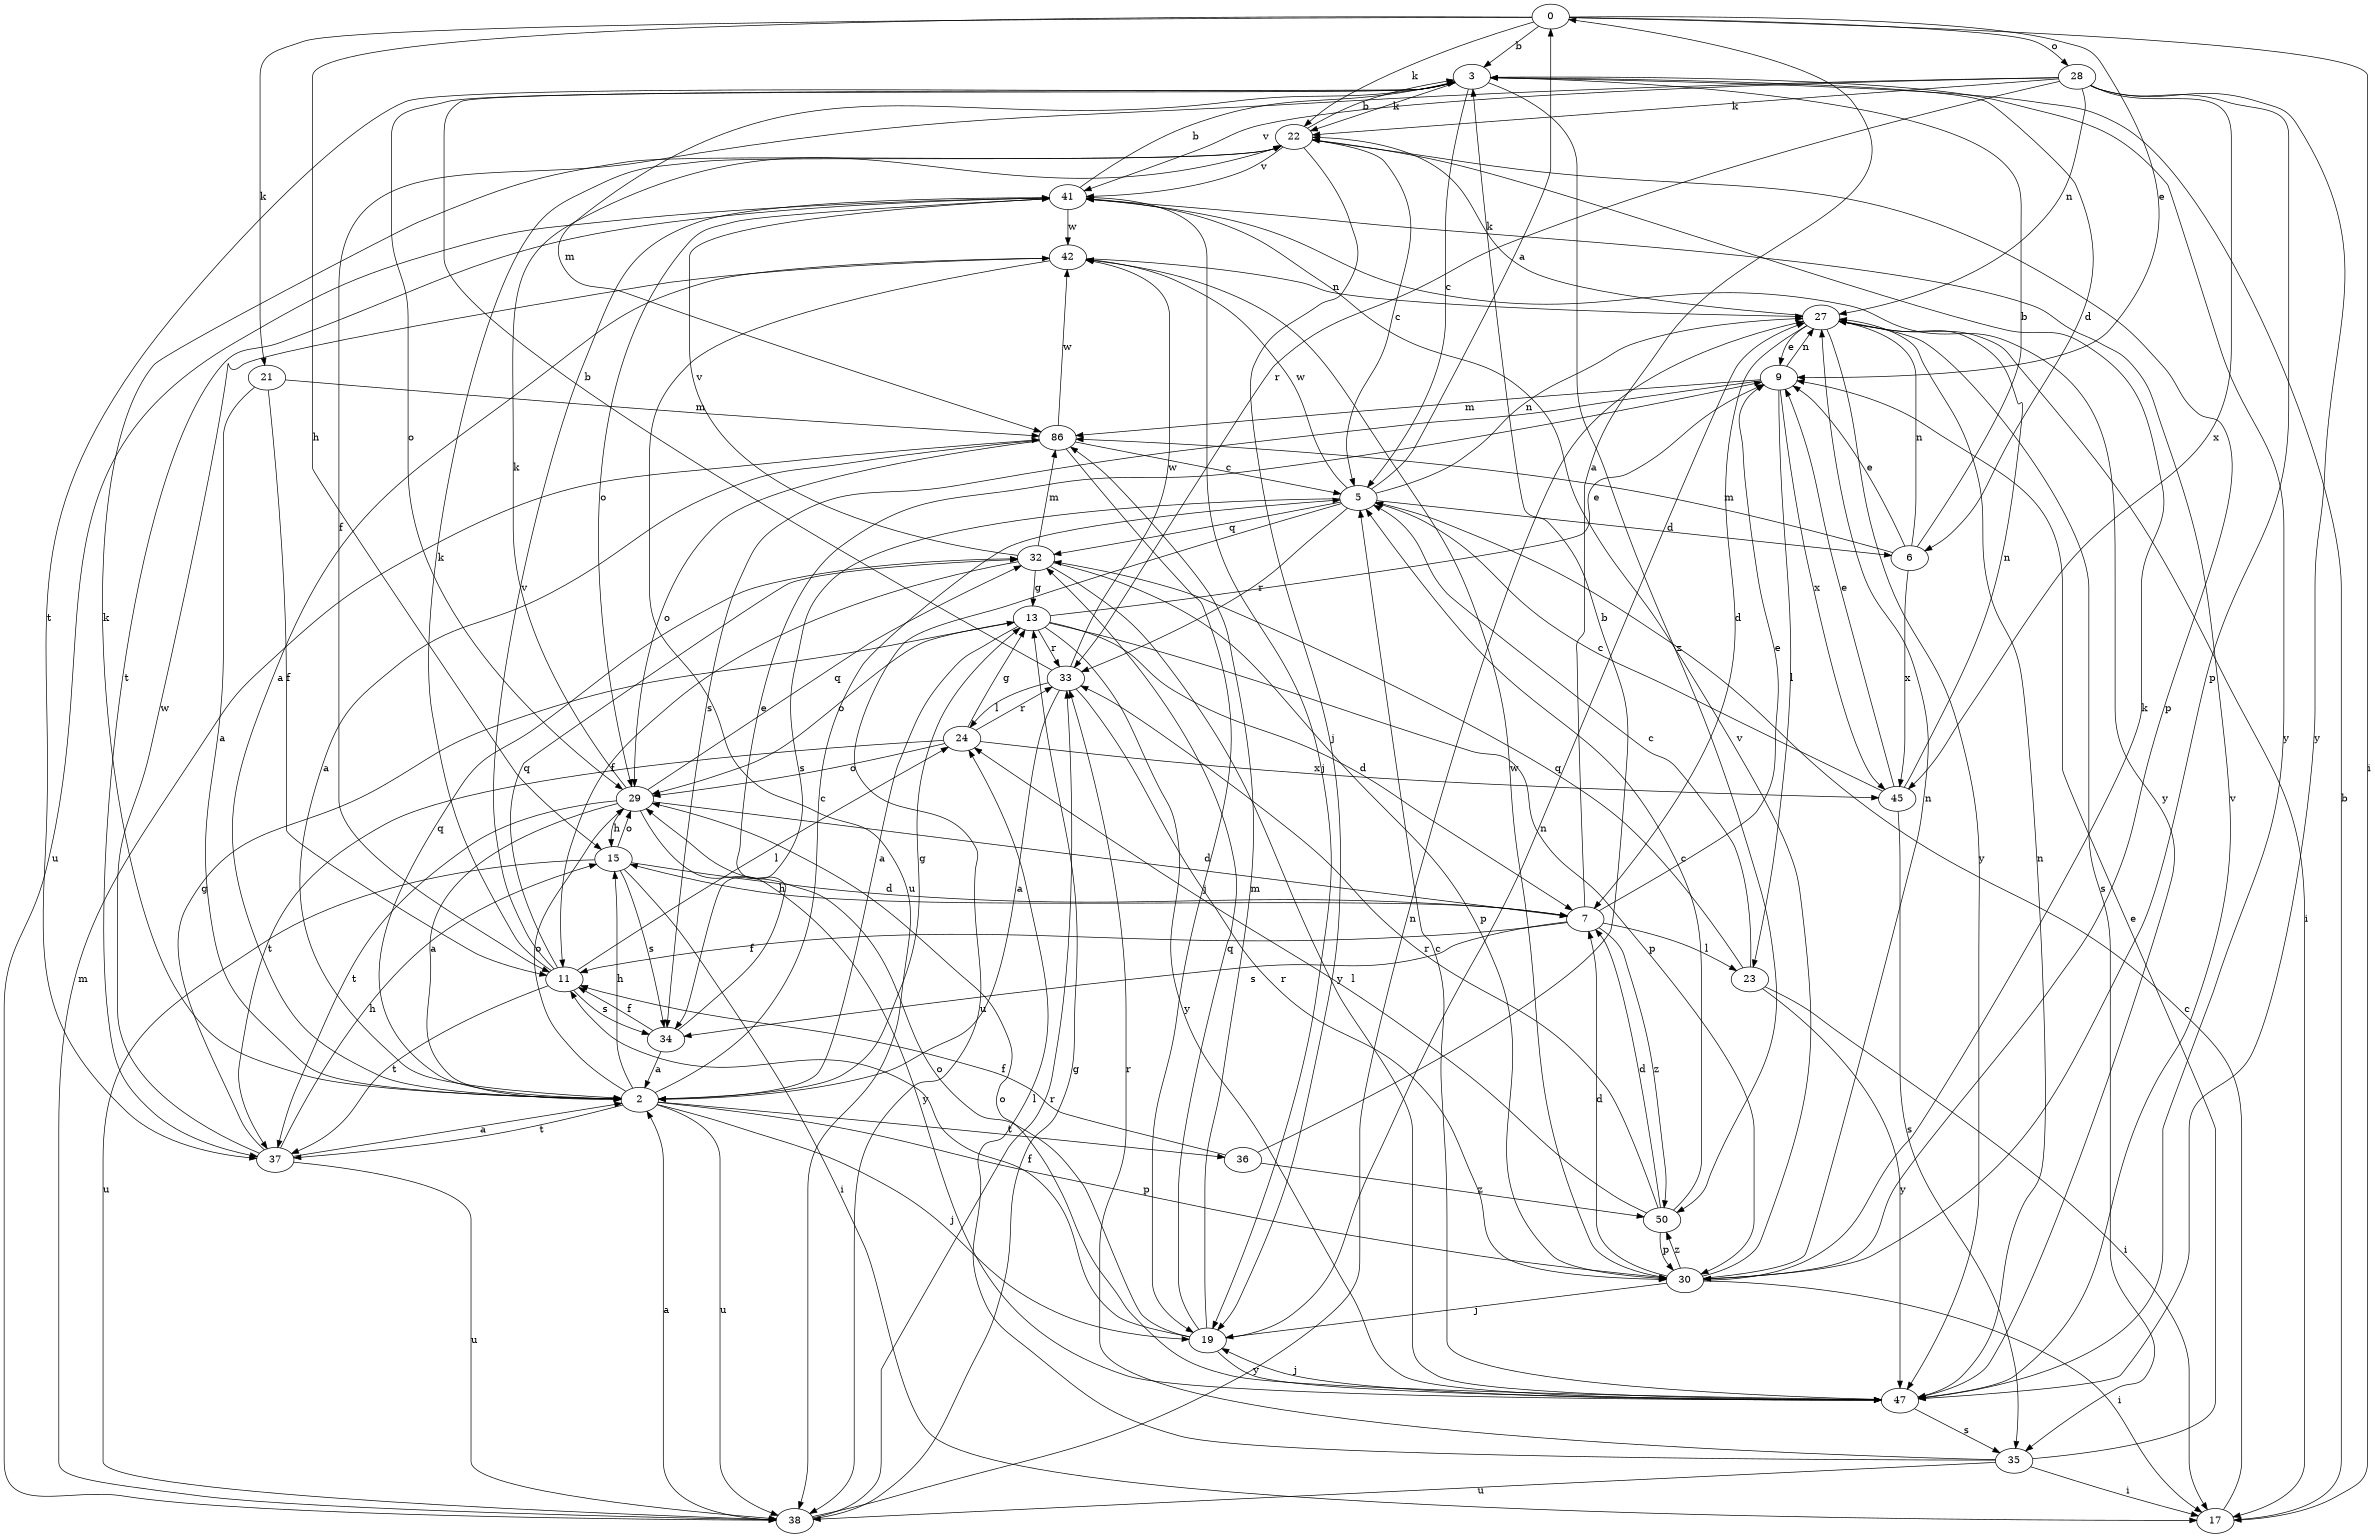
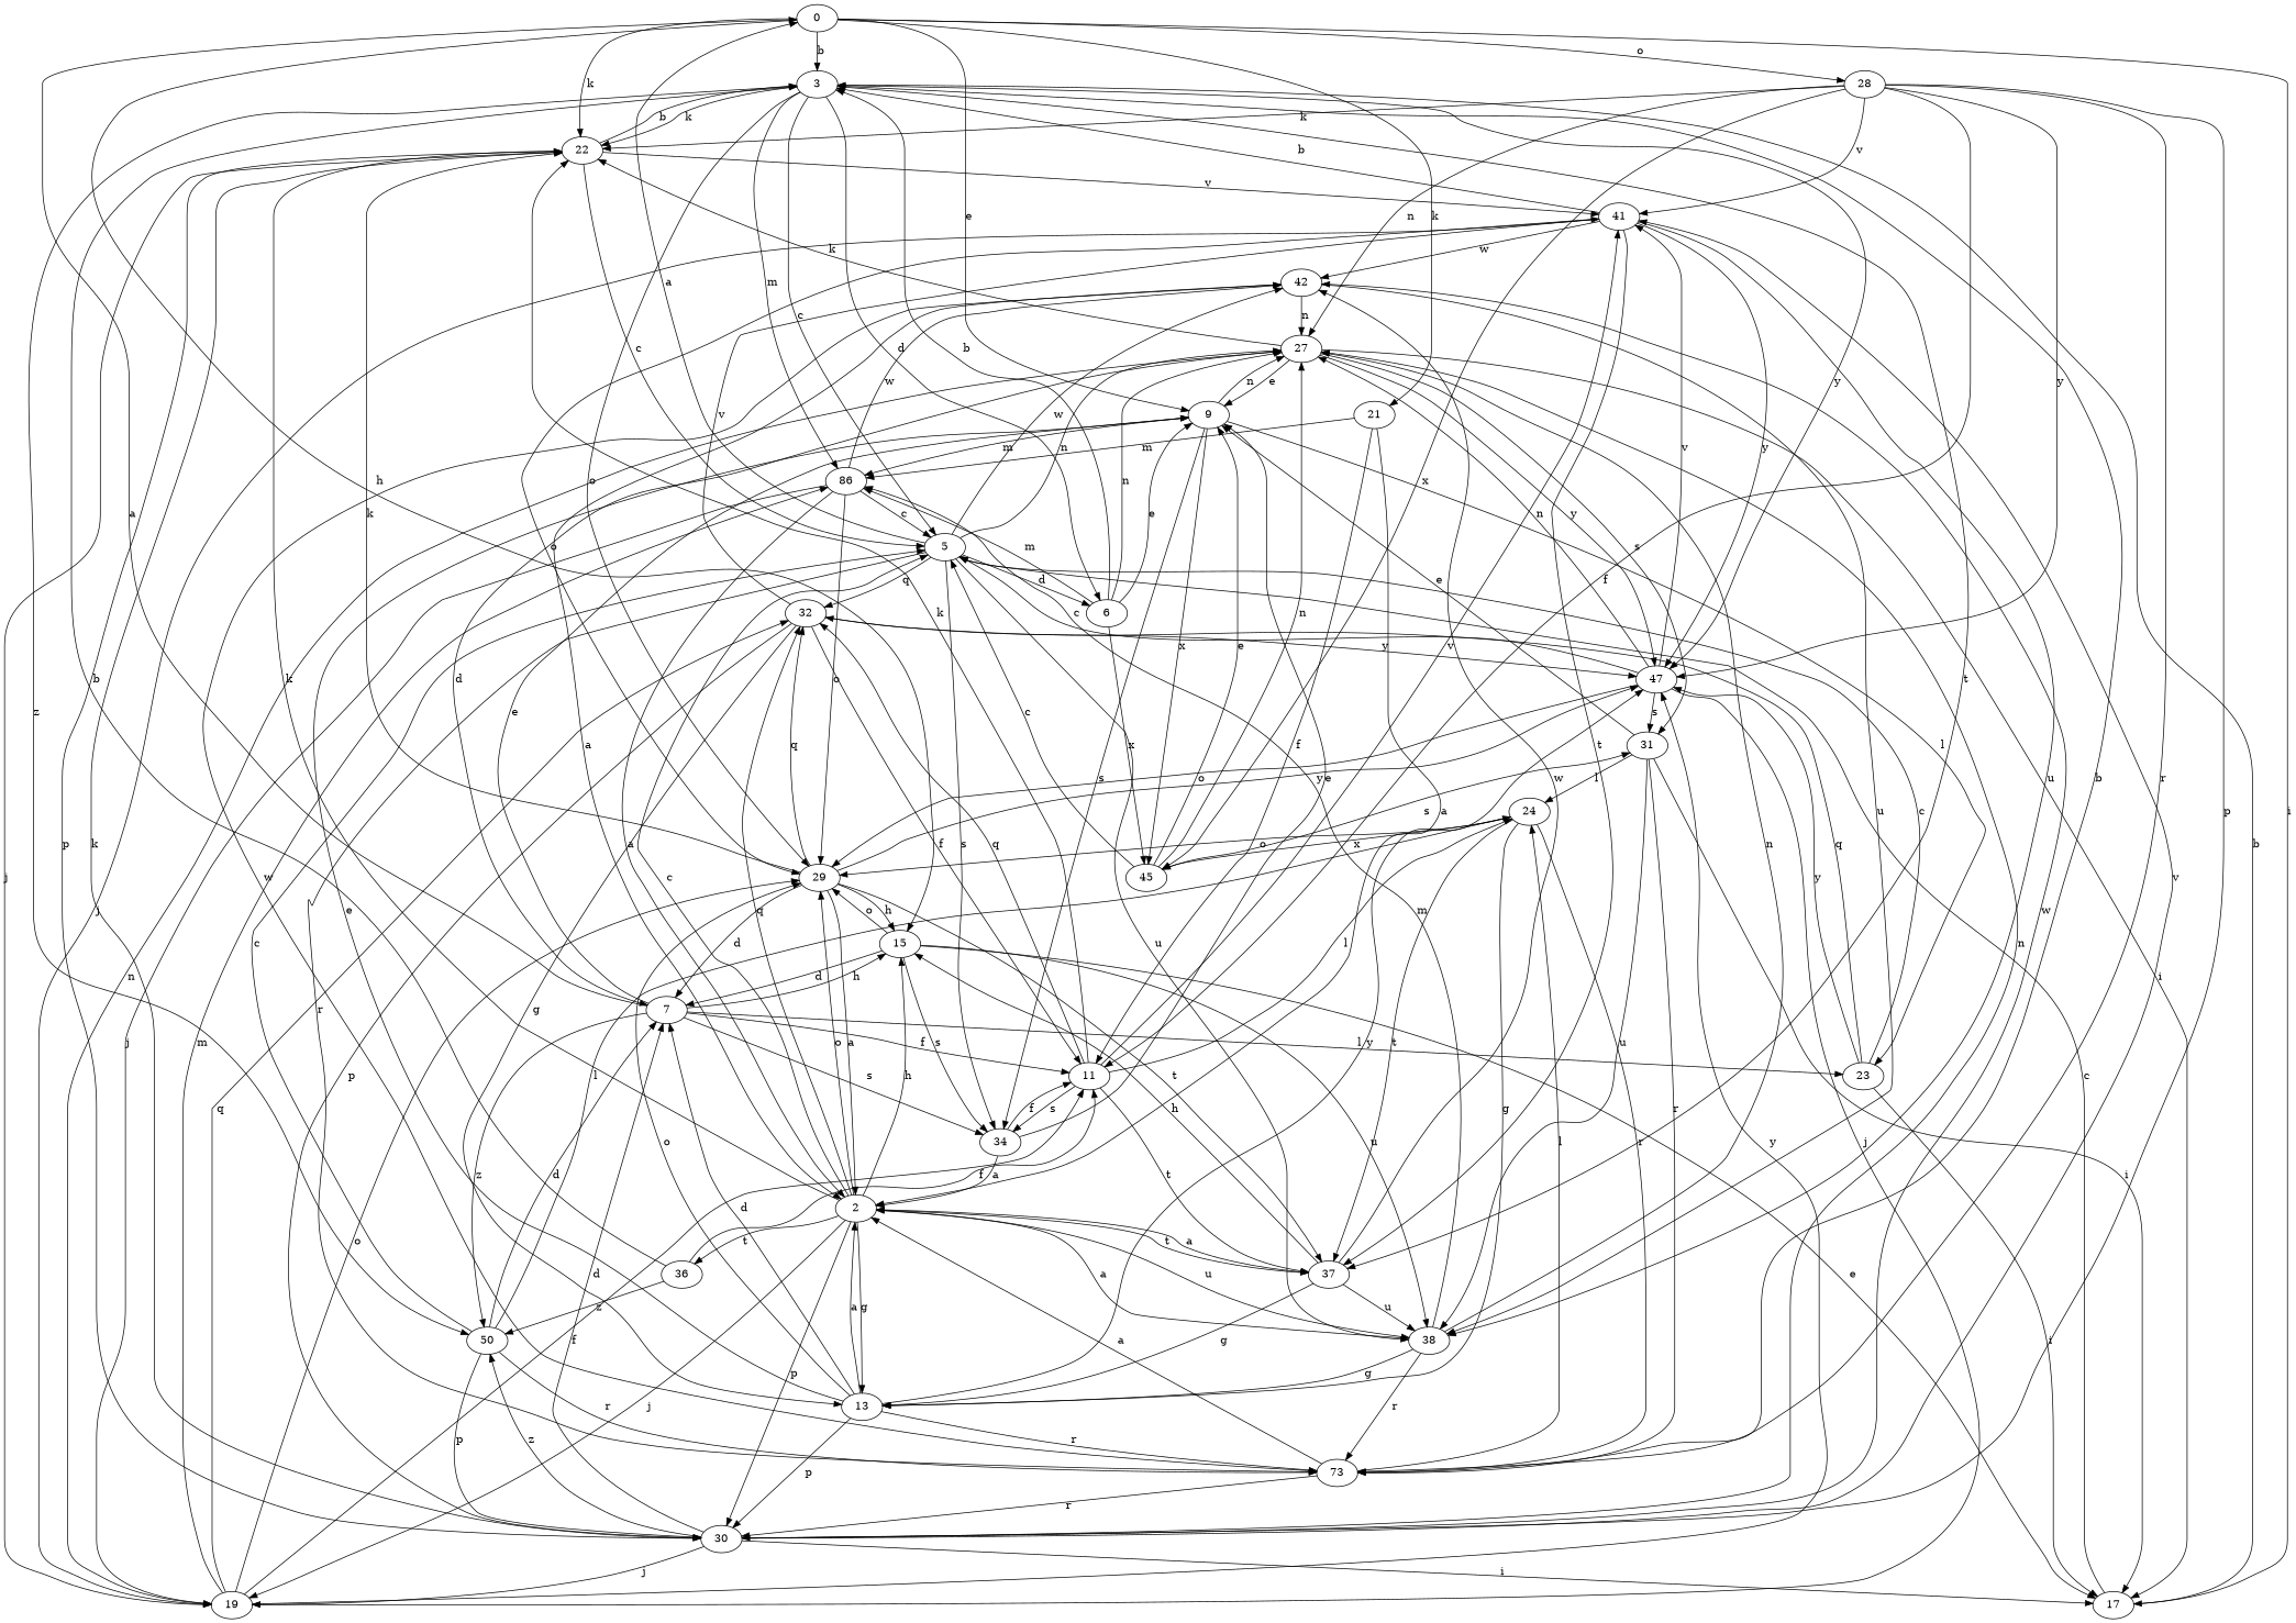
  strict digraph {
    0
    3
    9
    15
    17
    21
    22
    28
    5
    29
    37
    6
    n13 [label=86]
    47
    50
    27
    34
    45
    23
    38
    7
    2
    11
    19
    30
    41
-   33
+   33 [label=73]
    13
    32
    36
    42
-   35
+   35 [label=31]
    24
    0 -> 3 [label=b]
    0 -> 9 [label=e]
    0 -> 15 [label=h]
    0 -> 17 [label=i]
    0 -> 21 [label=k]
    0 -> 22 [label=k]
    0 -> 28 [label=o]
    3 -> 22 [label=k]
    3 -> 5 [label=c]
    3 -> 29 [label=o]
    3 -> 37 [label=t]
    3 -> 6 [label=d]
    3 -> n13 [label=m]
    3 -> 47 [label=y]
    3 -> 50 [label=z]
    9 -> n13 [label=m]
    9 -> 27 [label=n]
    9 -> 34 [label=s]
    9 -> 45 [label=x]
    9 -> 23 [label=l]
-   15 -> 17 [label=i]
+   15 -> 17 [label=e]
    15 -> 29 [label=o]
    15 -> 34 [label=s]
    15 -> 38 [label=u]
    15 -> 7 [label=d]
    17 -> 3 [label=b]
    17 -> 5 [label=c]
    21 -> n13 [label=m]
    21 -> 2 [label=a]
    21 -> 11 [label=f]
    22 -> 3 [label=b]
    22 -> 5 [label=c]
    22 -> 19 [label=j]
    22 -> 30 [label=p]
    22 -> 41 [label=v]
    28 -> 22 [label=k]
    28 -> 47 [label=y]
    28 -> 27 [label=n]
    28 -> 45 [label=x]
    28 -> 11 [label=f]
    28 -> 30 [label=p]
    28 -> 41 [label=v]
    28 -> 33 [label=r]
    5 -> 0 [label=a]
    5 -> 6 [label=d]
    5 -> 27 [label=n]
    5 -> 34 [label=s]
    5 -> 38 [label=u]
    5 -> 33 [label=r]
    5 -> 32 [label=q]
    5 -> 42 [label=w]
    29 -> 15 [label=h]
    29 -> 22 [label=k]
    29 -> 37 [label=t]
    29 -> 47 [label=y]
    29 -> 7 [label=d]
    29 -> 2 [label=a]
    29 -> 32 [label=q]
    37 -> 15 [label=h]
    37 -> 38 [label=u]
    37 -> 2 [label=a]
    37 -> 13 [label=g]
    37 -> 42 [label=w]
    6 -> 3 [label=b]
    6 -> 9 [label=e]
    6 -> n13 [label=m]
    6 -> 27 [label=n]
    6 -> 45 [label=x]
    n13 -> 5 [label=c]
    n13 -> 29 [label=o]
    n13 -> 2 [label=a]
    n13 -> 19 [label=j]
    n13 -> 42 [label=w]
    47 -> 5 [label=c]
    47 -> 29 [label=o]
    47 -> 27 [label=n]
    47 -> 19 [label=j]
    47 -> 41 [label=v]
    47 -> 35 [label=s]
    50 -> 5 [label=c]
    50 -> 7 [label=d]
    50 -> 30 [label=p]
    50 -> 33 [label=r]
    50 -> 24 [label=l]
    27 -> 9 [label=e]
    27 -> 17 [label=i]
    27 -> 22 [label=k]
    27 -> 47 [label=y]
    27 -> 7 [label=d]
    27 -> 35 [label=s]
    34 -> 9 [label=e]
    34 -> 2 [label=a]
    34 -> 11 [label=f]
    45 -> 9 [label=e]
    45 -> 5 [label=c]
    45 -> 27 [label=n]
    45 -> 35 [label=s]
    23 -> 17 [label=i]
    23 -> 5 [label=c]
    23 -> 47 [label=y]
    23 -> 32 [label=q]
    38 -> n13 [label=m]
    38 -> 27 [label=n]
    38 -> 2 [label=a]
    38 -> 33 [label=r]
    38 -> 13 [label=g]
    7 -> 0 [label=a]
    7 -> 9 [label=e]
    7 -> 15 [label=h]
    7 -> 50 [label=z]
    7 -> 34 [label=s]
    7 -> 23 [label=l]
    7 -> 11 [label=f]
    2 -> 15 [label=h]
    2 -> 22 [label=k]
    2 -> 5 [label=c]
    2 -> 29 [label=o]
    2 -> 37 [label=t]
    2 -> 38 [label=u]
    2 -> 19 [label=j]
    2 -> 30 [label=p]
    2 -> 13 [label=g]
    2 -> 32 [label=q]
    2 -> 36 [label=t]
    11 -> 22 [label=k]
    11 -> 37 [label=t]
    11 -> 34 [label=s]
    11 -> 41 [label=v]
    11 -> 32 [label=q]
    11 -> 24 [label=l]
    19 -> 29 [label=o]
    19 -> n13 [label=m]
    19 -> 47 [label=y]
    19 -> 27 [label=n]
    19 -> 11 [label=f]
    19 -> 32 [label=q]
    30 -> 17 [label=i]
    30 -> 22 [label=k]
    30 -> 50 [label=z]
    30 -> 27 [label=n]
    30 -> 7 [label=d]
    30 -> 19 [label=j]
    30 -> 41 [label=v]
    30 -> 42 [label=w]
    41 -> 3 [label=b]
    41 -> 29 [label=o]
    41 -> 37 [label=t]
    41 -> 47 [label=y]
    41 -> 38 [label=u]
    41 -> 19 [label=j]
    41 -> 42 [label=w]
    33 -> 3 [label=b]
    33 -> 2 [label=a]
    33 -> 30 [label=r]
    33 -> 42 [label=w]
    33 -> 24 [label=l]
    13 -> 9 [label=e]
    13 -> 29 [label=o]
    13 -> 47 [label=y]
    13 -> 7 [label=d]
    13 -> 2 [label=a]
    13 -> 30 [label=p]
    13 -> 33 [label=r]
-   32 -> n13 [label=m]
    32 -> 47 [label=y]
    32 -> 11 [label=f]
    32 -> 30 [label=p]
    32 -> 41 [label=v]
    32 -> 13 [label=g]
    36 -> 3 [label=b]
    36 -> 50 [label=z]
    36 -> 11 [label=f]
    42 -> 27 [label=n]
    42 -> 38 [label=u]
    42 -> 2 [label=a]
    35 -> 9 [label=e]
    35 -> 17 [label=i]
    35 -> 38 [label=u]
    35 -> 33 [label=r]
    35 -> 24 [label=l]
    24 -> 29 [label=o]
    24 -> 37 [label=t]
    24 -> 45 [label=x]
    24 -> 33 [label=r]
    24 -> 13 [label=g]
  }
